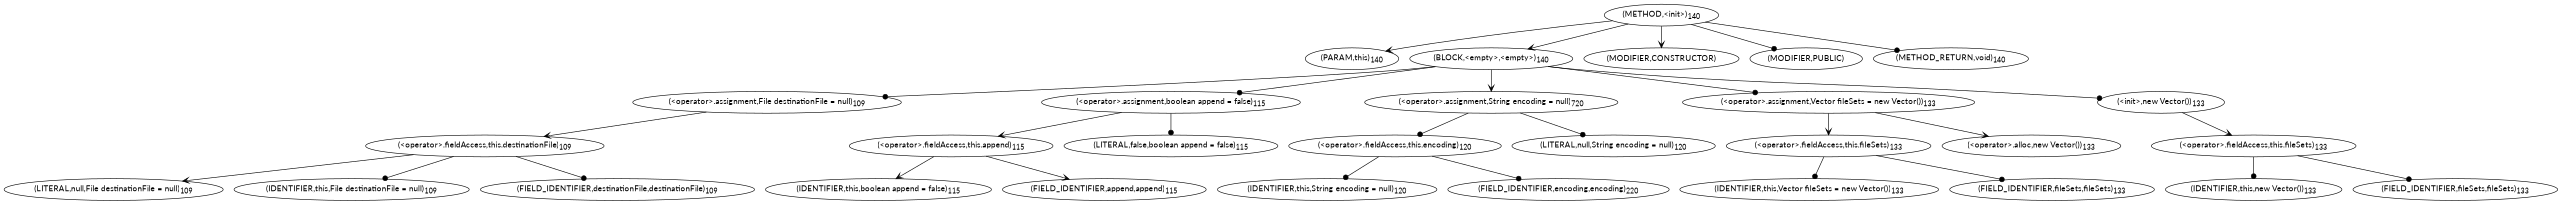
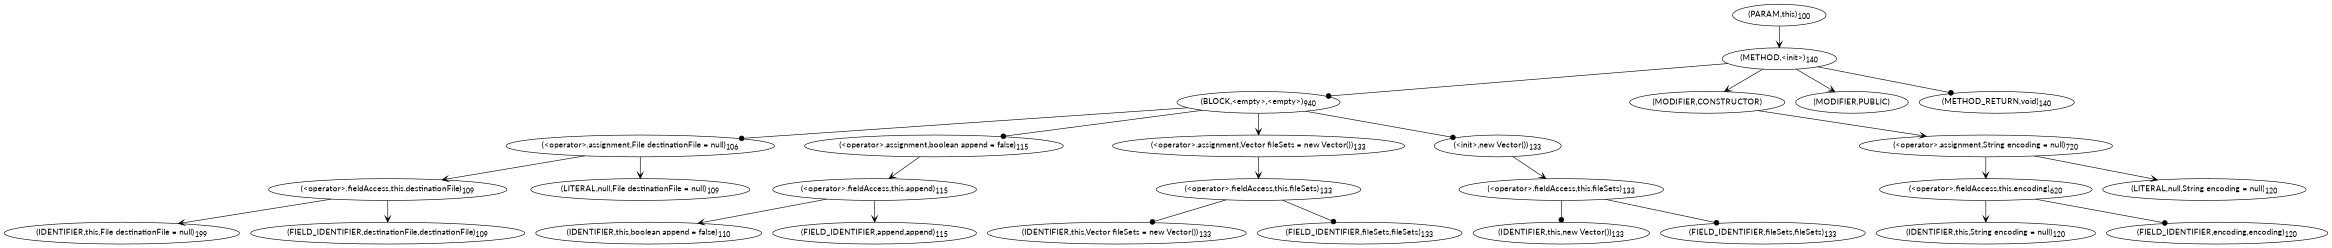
  digraph {
    fontname=Lato
    node [fontname=Lato]
    edge [arrowhead=vee fontname=Lato]
    n1 [label=<(METHOD,&lt;init&gt;)<SUB>140</SUB>>]
-   n2 [label=<(PARAM,this)<SUB>140</SUB>>]
-   n3 [label=<(BLOCK,&lt;empty&gt;,&lt;empty&gt;)<SUB>140</SUB>>]
+   n2 [label=<(PARAM,this)<SUB>100</SUB>>]
+   n3 [label=<(BLOCK,&lt;empty&gt;,&lt;empty&gt;)<SUB>940</SUB>>]
    n4 [label=<(MODIFIER,CONSTRUCTOR)>]
    n5 [label=<(MODIFIER,PUBLIC)>]
    n6 [label=<(METHOD_RETURN,void)<SUB>140</SUB>>]
-   n7 [label=<(&lt;operator&gt;.assignment,File destinationFile = null)<SUB>109</SUB>>]
+   n7 [label=<(&lt;operator&gt;.assignment,File destinationFile = null)<SUB>106</SUB>>]
    n8 [label=<(&lt;operator&gt;.assignment,boolean append = false)<SUB>115</SUB>>]
    n9 [label=<(&lt;operator&gt;.assignment,String encoding = null)<SUB>720</SUB>>]
    n10 [label=<(&lt;operator&gt;.assignment,Vector fileSets = new Vector())<SUB>133</SUB>>]
    n11 [label=<(&lt;init&gt;,new Vector())<SUB>133</SUB>>]
    n12 [label=<(&lt;operator&gt;.fieldAccess,this.destinationFile)<SUB>109</SUB>>]
    n13 [label=<(LITERAL,null,File destinationFile = null)<SUB>109</SUB>>]
    n14 [label=<(&lt;operator&gt;.fieldAccess,this.append)<SUB>115</SUB>>]
-   n15 [label=<(LITERAL,false,boolean append = false)<SUB>115</SUB>>]
-   n16 [label=<(&lt;operator&gt;.fieldAccess,this.encoding)<SUB>120</SUB>>]
+   n16 [label=<(&lt;operator&gt;.fieldAccess,this.encoding)<SUB>620</SUB>>]
    n17 [label=<(LITERAL,null,String encoding = null)<SUB>120</SUB>>]
    n18 [label=<(&lt;operator&gt;.fieldAccess,this.fileSets)<SUB>133</SUB>>]
-   n19 [label=<(&lt;operator&gt;.alloc,new Vector())<SUB>133</SUB>>]
    n20 [label=<(&lt;operator&gt;.fieldAccess,this.fileSets)<SUB>133</SUB>>]
-   n21 [label=<(IDENTIFIER,this,File destinationFile = null)<SUB>109</SUB>>]
+   n21 [label=<(IDENTIFIER,this,File destinationFile = null)<SUB>199</SUB>>]
    n22 [label=<(FIELD_IDENTIFIER,destinationFile,destinationFile)<SUB>109</SUB>>]
-   n23 [label=<(IDENTIFIER,this,boolean append = false)<SUB>115</SUB>>]
+   n23 [label=<(IDENTIFIER,this,boolean append = false)<SUB>110</SUB>>]
    n24 [label=<(FIELD_IDENTIFIER,append,append)<SUB>115</SUB>>]
    n25 [label=<(IDENTIFIER,this,String encoding = null)<SUB>120</SUB>>]
-   n26 [label=<(FIELD_IDENTIFIER,encoding,encoding)<SUB>220</SUB>>]
+   n26 [label=<(FIELD_IDENTIFIER,encoding,encoding)<SUB>120</SUB>>]
    n27 [label=<(IDENTIFIER,this,Vector fileSets = new Vector())<SUB>133</SUB>>]
    n28 [label=<(FIELD_IDENTIFIER,fileSets,fileSets)<SUB>133</SUB>>]
    n29 [label=<(IDENTIFIER,this,new Vector())<SUB>133</SUB>>]
    n30 [label=<(FIELD_IDENTIFIER,fileSets,fileSets)<SUB>133</SUB>>]
-   n1 -> n2
-   n1 -> n3
+   n2 -> n1
+   n1 -> n3 [arrowhead=dot]
    n1 -> n4
-   n1 -> n5 [arrowhead=dot]
+   n1 -> n5
    n1 -> n6 [arrowhead=dot]
    n3 -> n7 [arrowhead=dot]
    n3 -> n8 [arrowhead=dot]
-   n3 -> n9
-   n3 -> n10 [arrowhead=dot]
+   n4 -> n9
+   n3 -> n10
    n3 -> n11 [arrowhead=dot]
    n7 -> n12
-   n12 -> n13
+   n7 -> n13
    n8 -> n14
-   n8 -> n15 [arrowhead=dot]
-   n9 -> n16 [arrowhead=dot]
-   n9 -> n17 [arrowhead=dot]
+   n9 -> n16
+   n9 -> n17
    n10 -> n18
-   n10 -> n19
    n11 -> n20
-   n12 -> n21 [arrowhead=dot]
-   n12 -> n22 [arrowhead=dot]
+   n12 -> n21
+   n12 -> n22
    n14 -> n23
    n14 -> n24
-   n16 -> n25 [arrowhead=dot]
+   n16 -> n25
    n16 -> n26 [arrowhead=dot]
    n18 -> n27 [arrowhead=dot]
    n18 -> n28 [arrowhead=dot]
    n20 -> n29 [arrowhead=dot]
    n20 -> n30 [arrowhead=dot]
  }
